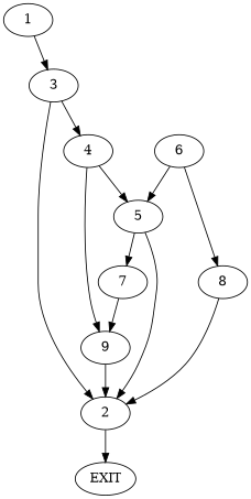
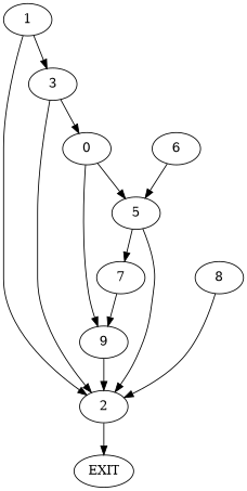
  digraph {
    1
    2
    3
    n4 [label=EXIT]
-   4
+   4 [label=0]
    5
    9
    7
    6
    8
+   1 -> 2
    1 -> 3
    2 -> n4
    3 -> 2
    3 -> 4
    4 -> 5
    4 -> 9
    5 -> 2
    5 -> 7
    9 -> 2
    7 -> 9
    6 -> 5
-   6 -> 8
    8 -> 2
  }
